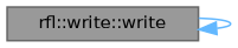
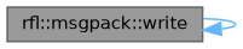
  digraph {
    rankdir=TB
-   n1 [color=gray40 fillcolor=grey60 fontcolor=black fontname=Helvetica fontsize=10 height=0.2 label="rfl::write::write" shape=box style=filled width=0.4]
+   n1 [color=gray40 fillcolor=grey60 fontcolor=black fontname=Helvetica fontsize=10 height=0.2 label="rfl::msgpack::write" shape=box style=filled width=0.4]
    n1 -> n1 [color=steelblue1 fontname=Helvetica fontsize=10 labelfontname=Helvetica labelfontsize=10 style=solid]
  }
